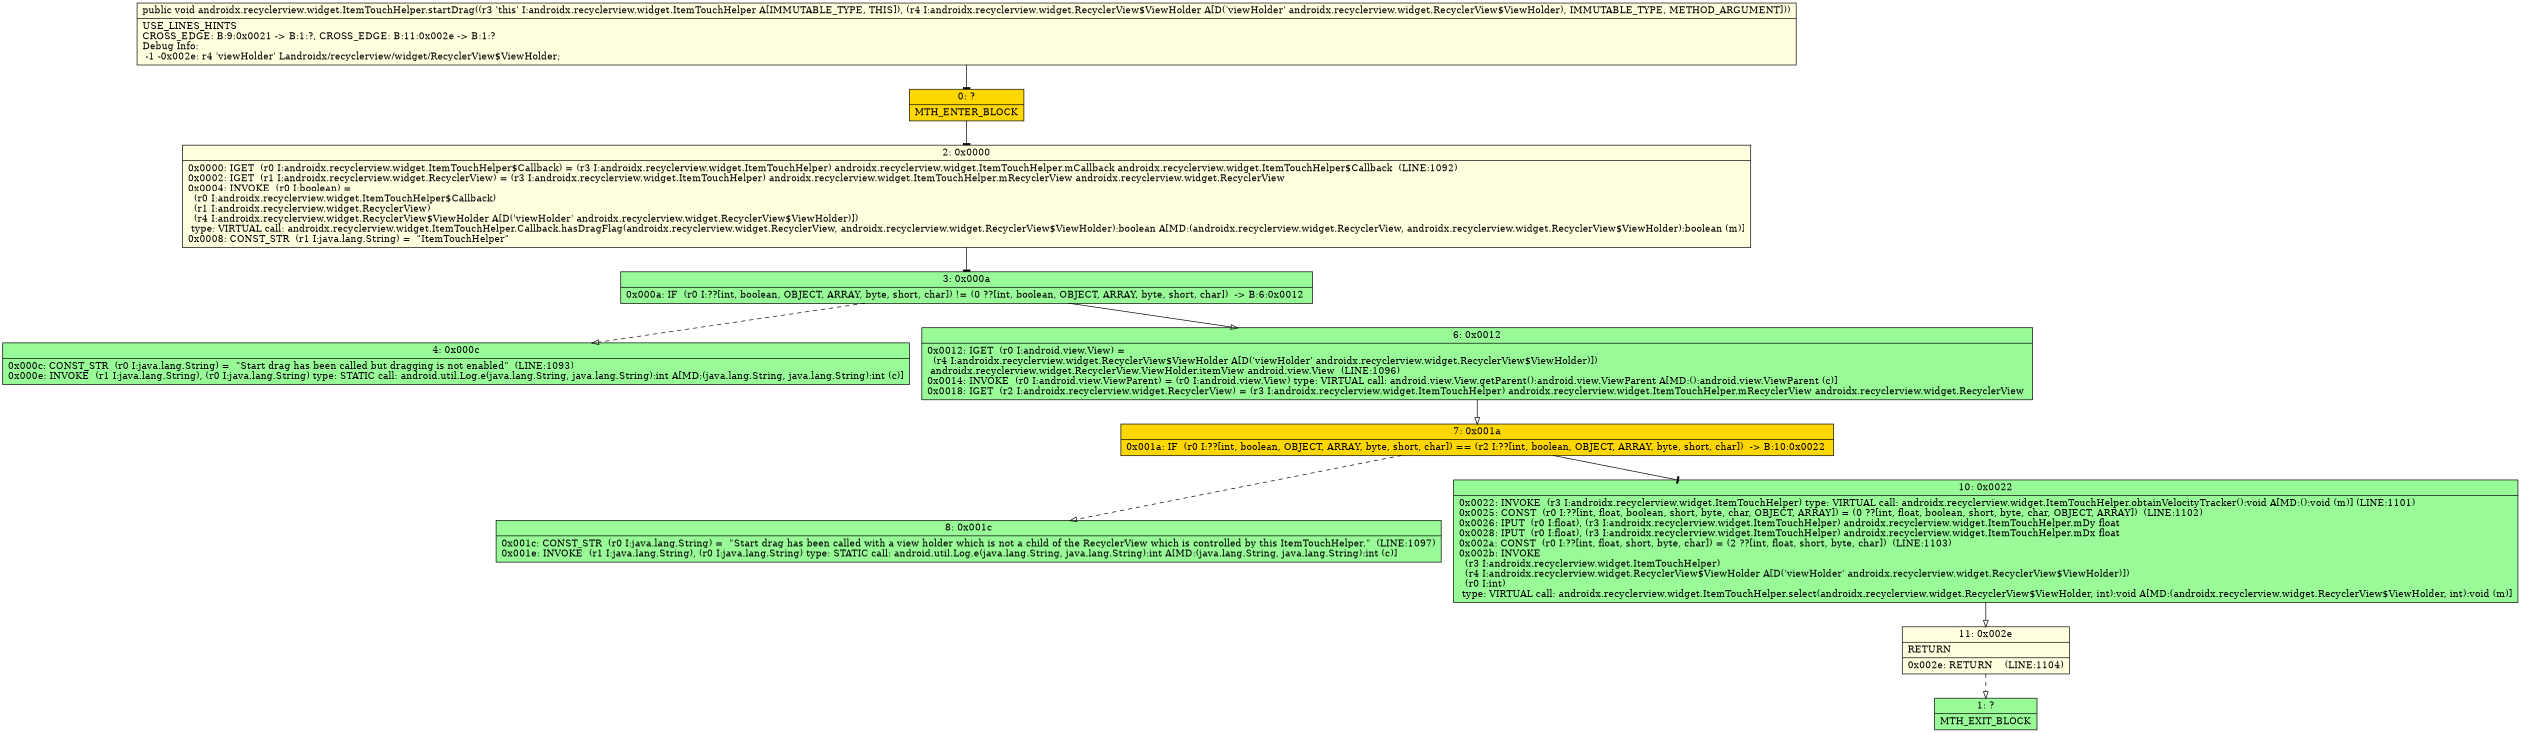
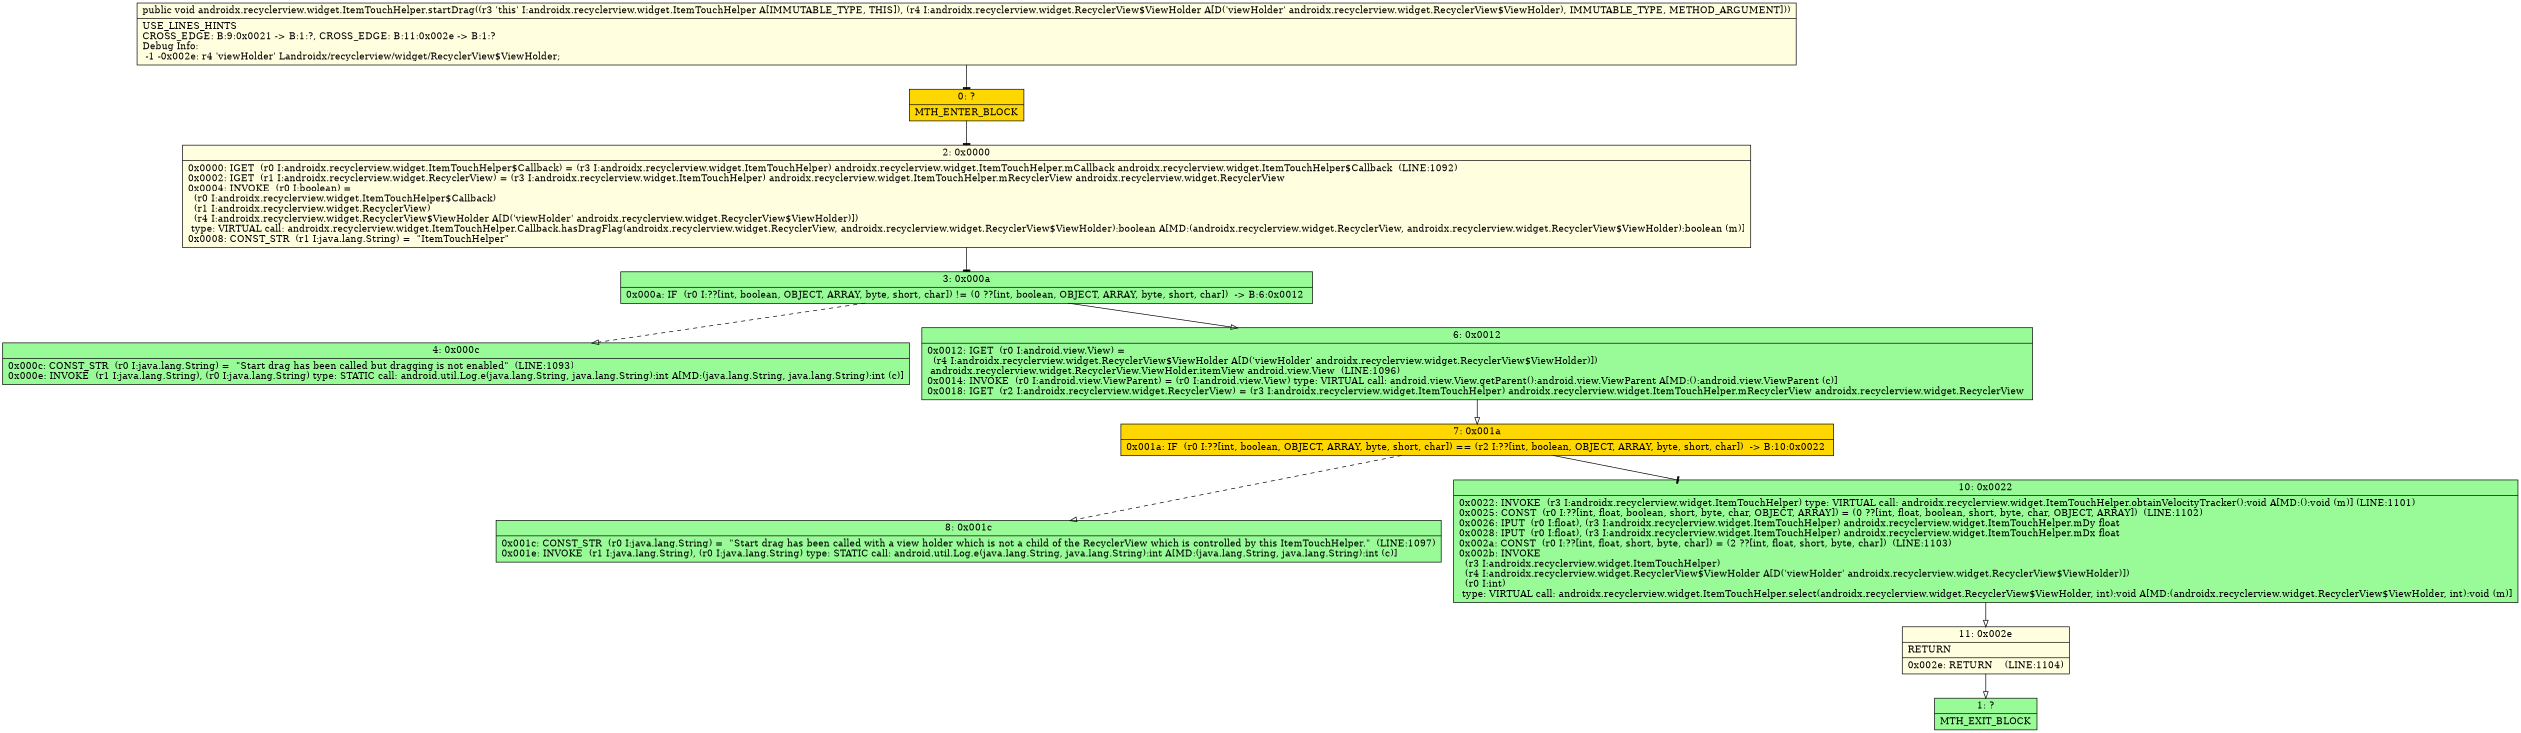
  digraph {
    node [fillcolor=palegreen shape=record style=filled]
    edge [arrowhead=onormal]
    n1 [fillcolor=gold label="{0\:\ ?|MTH_ENTER_BLOCK\l}"]
    n2 [fillcolor=lightyellow label="{2\:\ 0x0000|0x0000: IGET  (r0 I:androidx.recyclerview.widget.ItemTouchHelper$Callback) = (r3 I:androidx.recyclerview.widget.ItemTouchHelper) androidx.recyclerview.widget.ItemTouchHelper.mCallback androidx.recyclerview.widget.ItemTouchHelper$Callback  (LINE:1092)\l0x0002: IGET  (r1 I:androidx.recyclerview.widget.RecyclerView) = (r3 I:androidx.recyclerview.widget.ItemTouchHelper) androidx.recyclerview.widget.ItemTouchHelper.mRecyclerView androidx.recyclerview.widget.RecyclerView \l0x0004: INVOKE  (r0 I:boolean) = \l  (r0 I:androidx.recyclerview.widget.ItemTouchHelper$Callback)\l  (r1 I:androidx.recyclerview.widget.RecyclerView)\l  (r4 I:androidx.recyclerview.widget.RecyclerView$ViewHolder A[D('viewHolder' androidx.recyclerview.widget.RecyclerView$ViewHolder)])\l type: VIRTUAL call: androidx.recyclerview.widget.ItemTouchHelper.Callback.hasDragFlag(androidx.recyclerview.widget.RecyclerView, androidx.recyclerview.widget.RecyclerView$ViewHolder):boolean A[MD:(androidx.recyclerview.widget.RecyclerView, androidx.recyclerview.widget.RecyclerView$ViewHolder):boolean (m)]\l0x0008: CONST_STR  (r1 I:java.lang.String) =  \"ItemTouchHelper\" \l}"]
    n3 [label="{3\:\ 0x000a|0x000a: IF  (r0 I:??[int, boolean, OBJECT, ARRAY, byte, short, char]) != (0 ??[int, boolean, OBJECT, ARRAY, byte, short, char])  \-\> B:6:0x0012 \l}"]
    n4 [label="{4\:\ 0x000c|0x000c: CONST_STR  (r0 I:java.lang.String) =  \"Start drag has been called but dragging is not enabled\"  (LINE:1093)\l0x000e: INVOKE  (r1 I:java.lang.String), (r0 I:java.lang.String) type: STATIC call: android.util.Log.e(java.lang.String, java.lang.String):int A[MD:(java.lang.String, java.lang.String):int (c)]\l}"]
    n5 [label="{6\:\ 0x0012|0x0012: IGET  (r0 I:android.view.View) = \l  (r4 I:androidx.recyclerview.widget.RecyclerView$ViewHolder A[D('viewHolder' androidx.recyclerview.widget.RecyclerView$ViewHolder)])\l androidx.recyclerview.widget.RecyclerView.ViewHolder.itemView android.view.View  (LINE:1096)\l0x0014: INVOKE  (r0 I:android.view.ViewParent) = (r0 I:android.view.View) type: VIRTUAL call: android.view.View.getParent():android.view.ViewParent A[MD:():android.view.ViewParent (c)]\l0x0018: IGET  (r2 I:androidx.recyclerview.widget.RecyclerView) = (r3 I:androidx.recyclerview.widget.ItemTouchHelper) androidx.recyclerview.widget.ItemTouchHelper.mRecyclerView androidx.recyclerview.widget.RecyclerView \l}"]
    n6 [fillcolor=gold label="{7\:\ 0x001a|0x001a: IF  (r0 I:??[int, boolean, OBJECT, ARRAY, byte, short, char]) == (r2 I:??[int, boolean, OBJECT, ARRAY, byte, short, char])  \-\> B:10:0x0022 \l}"]
    n7 [label="{1\:\ ?|MTH_EXIT_BLOCK\l}"]
    n8 [label="{8\:\ 0x001c|0x001c: CONST_STR  (r0 I:java.lang.String) =  \"Start drag has been called with a view holder which is not a child of the RecyclerView which is controlled by this ItemTouchHelper.\"  (LINE:1097)\l0x001e: INVOKE  (r1 I:java.lang.String), (r0 I:java.lang.String) type: STATIC call: android.util.Log.e(java.lang.String, java.lang.String):int A[MD:(java.lang.String, java.lang.String):int (c)]\l}"]
    n9 [label="{10\:\ 0x0022|0x0022: INVOKE  (r3 I:androidx.recyclerview.widget.ItemTouchHelper) type: VIRTUAL call: androidx.recyclerview.widget.ItemTouchHelper.obtainVelocityTracker():void A[MD:():void (m)] (LINE:1101)\l0x0025: CONST  (r0 I:??[int, float, boolean, short, byte, char, OBJECT, ARRAY]) = (0 ??[int, float, boolean, short, byte, char, OBJECT, ARRAY])  (LINE:1102)\l0x0026: IPUT  (r0 I:float), (r3 I:androidx.recyclerview.widget.ItemTouchHelper) androidx.recyclerview.widget.ItemTouchHelper.mDy float \l0x0028: IPUT  (r0 I:float), (r3 I:androidx.recyclerview.widget.ItemTouchHelper) androidx.recyclerview.widget.ItemTouchHelper.mDx float \l0x002a: CONST  (r0 I:??[int, float, short, byte, char]) = (2 ??[int, float, short, byte, char])  (LINE:1103)\l0x002b: INVOKE  \l  (r3 I:androidx.recyclerview.widget.ItemTouchHelper)\l  (r4 I:androidx.recyclerview.widget.RecyclerView$ViewHolder A[D('viewHolder' androidx.recyclerview.widget.RecyclerView$ViewHolder)])\l  (r0 I:int)\l type: VIRTUAL call: androidx.recyclerview.widget.ItemTouchHelper.select(androidx.recyclerview.widget.RecyclerView$ViewHolder, int):void A[MD:(androidx.recyclerview.widget.RecyclerView$ViewHolder, int):void (m)]\l}"]
    n10 [fillcolor=lightyellow label="{11\:\ 0x002e|RETURN\l|0x002e: RETURN    (LINE:1104)\l}"]
    n11 [fillcolor=lightyellow label="{public void androidx.recyclerview.widget.ItemTouchHelper.startDrag((r3 'this' I:androidx.recyclerview.widget.ItemTouchHelper A[IMMUTABLE_TYPE, THIS]), (r4 I:androidx.recyclerview.widget.RecyclerView$ViewHolder A[D('viewHolder' androidx.recyclerview.widget.RecyclerView$ViewHolder), IMMUTABLE_TYPE, METHOD_ARGUMENT]))  | USE_LINES_HINTS\lCROSS_EDGE: B:9:0x0021 \-\> B:1:?, CROSS_EDGE: B:11:0x002e \-\> B:1:?\lDebug Info:\l  \-1 \-0x002e: r4 'viewHolder' Landroidx\/recyclerview\/widget\/RecyclerView$ViewHolder;\l}"]
    n1 -> n2 [arrowhead=tee]
    n2 -> n3 [arrowhead=tee]
    n3 -> n4 [style=dashed]
    n3 -> n5
    n5 -> n6
    n6 -> n8 [style=dashed]
    n6 -> n9 [arrowhead=tee]
    n9 -> n10
-   n10 -> n7 [style=dashed]
+   n10 -> n7
    n11 -> n1 [arrowhead=tee]
  }
